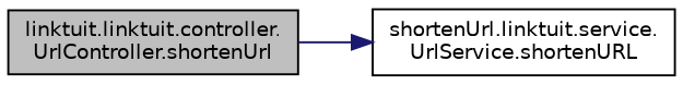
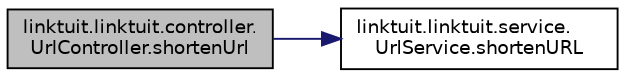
  digraph {
    rankdir=LR
    node [color=black fontname=Helvetica fontsize=10 shape=record style=filled]
    n1 [fillcolor=grey75 fontcolor=black height=0.2 label="linktuit.linktuit.controller.\lUrlController.shortenUrl" width=0.4]
-   n2 [fillcolor=white height=0.2 label="shortenUrl.linktuit.service.\lUrlService.shortenURL" width=0.4]
+   n2 [fillcolor=white height=0.2 label="linktuit.linktuit.service.\lUrlService.shortenURL" width=0.4]
    n1 -> n2 [color=midnightblue fontname=Helvetica fontsize=10 labelfontname=Helvetica labelfontsize=10 style=solid]
  }
